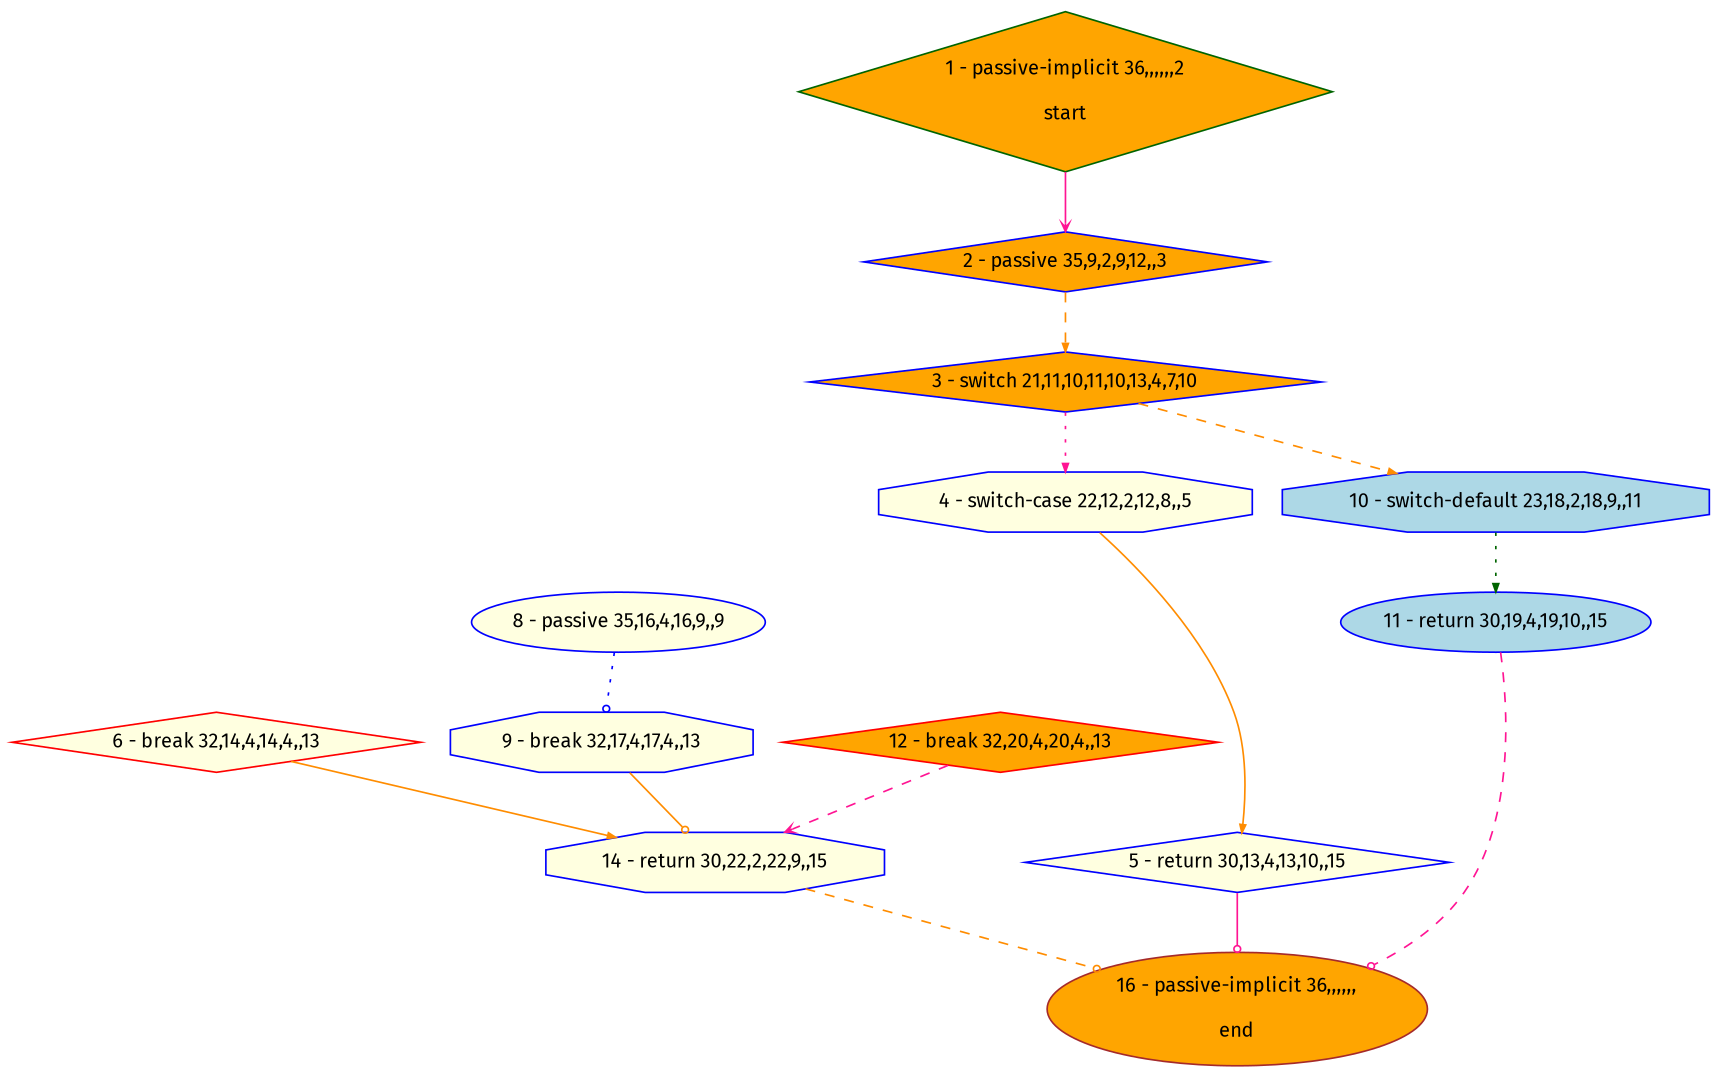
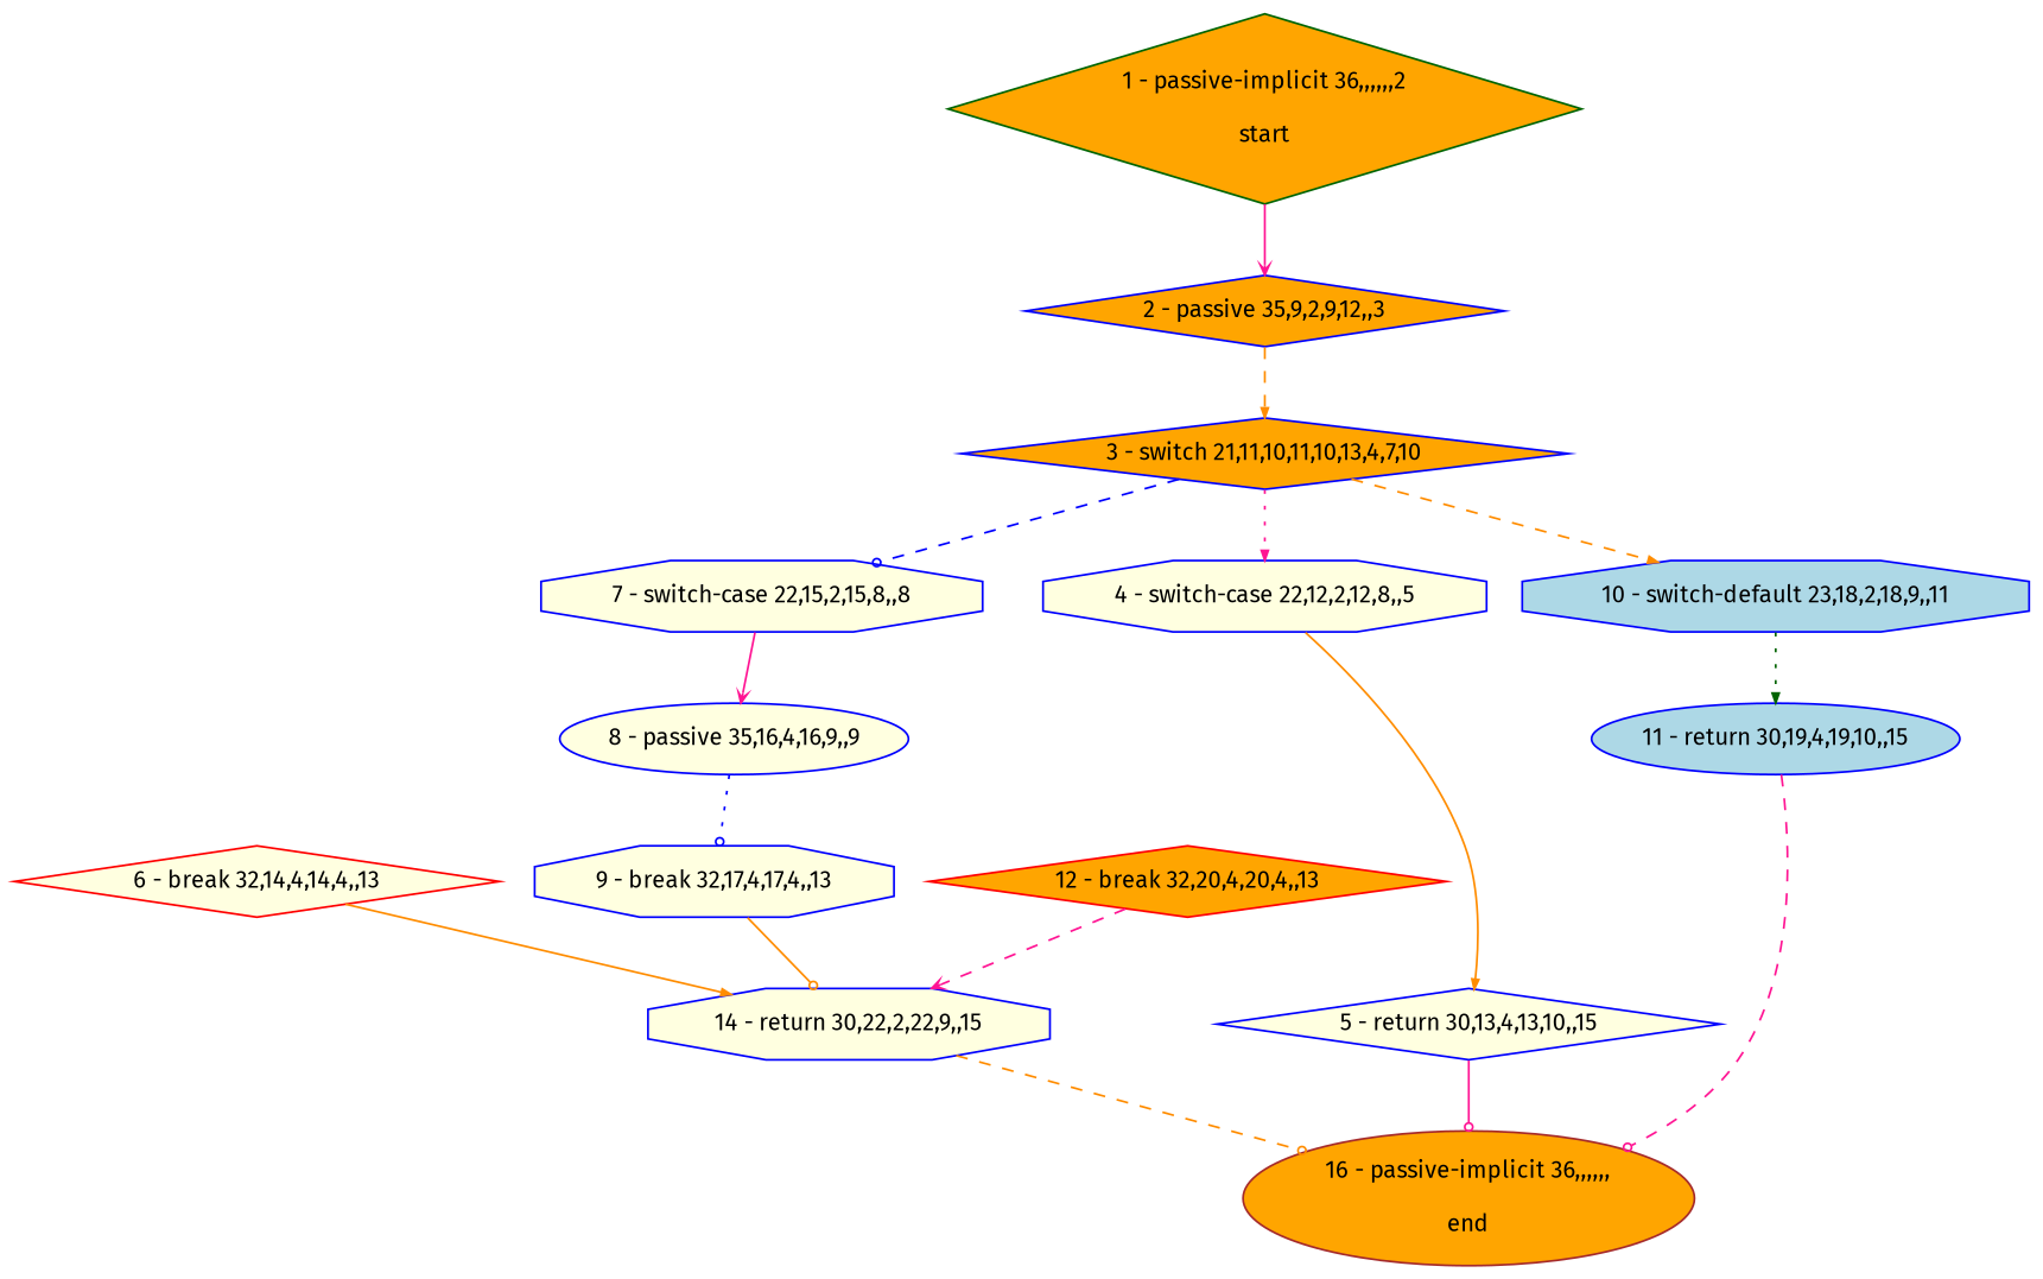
  digraph {
    bgcolor=white
    compound=true
    fillcolor="#FFFFCC"
    fontname="Fira Sans"
    fontsize=12
    pack=true
    packmode=clust
    style="rounded,filled"
    node [color="#0000ff" compound=true fillcolor=lightyellow fixedsize=false fontname="Fira Sans" fontsize=12 node_initialized=no shape=diamond style=filled]
    edge [arrowhead=normal arrowsize=0.5 arrowtail=none color=darkorange compound=true dir=forward fontcolor=black fontname="Fira Sans" fontsize=12 style=dashed]
    n1 [fillcolor=orange label="2 - passive 35,9,2,9,12,,3"]
    n2 [fillcolor=orange label="3 - switch 21,11,10,11,10,13,4,7,10"]
    n3 [label="4 - switch-case 22,12,2,12,8,,5" shape=octagon]
+   n4 [label="7 - switch-case 22,15,2,15,8,,8" shape=octagon]
    n5 [fillcolor=lightblue label="10 - switch-default 23,18,2,18,9,,11" shape=octagon]
    n6 [color="#006400" fillcolor=orange label="1 - passive-implicit 36,,,,,,2\n\nstart"]
    n7 [label="5 - return 30,13,4,13,10,,15"]
    n8 [label="8 - passive 35,16,4,16,9,,9" shape=ellipse]
    n9 [fillcolor=lightblue label="11 - return 30,19,4,19,10,,15" shape=ellipse]
    n10 [color="#a52a2a" fillcolor=orange label="16 - passive-implicit 36,,,,,,\n\nend" shape=ellipse]
    n11 [label="9 - break 32,17,4,17,4,,13" shape=octagon]
    n12 [label="14 - return 30,22,2,22,9,,15" shape=octagon]
    n13 [color=red label="6 - break 32,14,4,14,4,,13"]
    n14 [color=red fillcolor=orange label="12 - break 32,20,4,20,4,,13"]
    n1 -> n2
    n2 -> n3 [color=deeppink style=dotted]
+   n2 -> n4 [arrowhead=odot color=blue]
    n2 -> n5
    n3 -> n7 [style=solid]
+   n4 -> n8 [arrowhead=vee color=deeppink style=solid]
    n5 -> n9 [color=darkgreen style=dotted]
    n6 -> n1 [arrowhead=vee color=deeppink style=solid]
    n7 -> n10 [arrowhead=odot color=deeppink style=solid]
    n8 -> n11 [arrowhead=odot color=blue style=dotted]
    n9 -> n10 [arrowhead=odot color=deeppink]
    n11 -> n12 [arrowhead=odot style=solid]
    n12 -> n10 [arrowhead=odot]
    n13 -> n12 [style=solid]
    n14 -> n12 [arrowhead=vee color=deeppink]
  }
